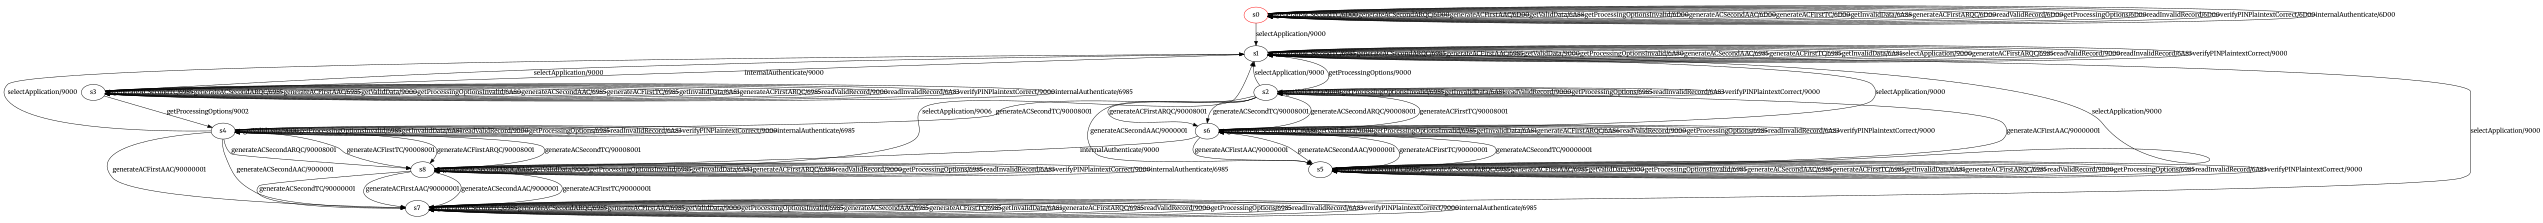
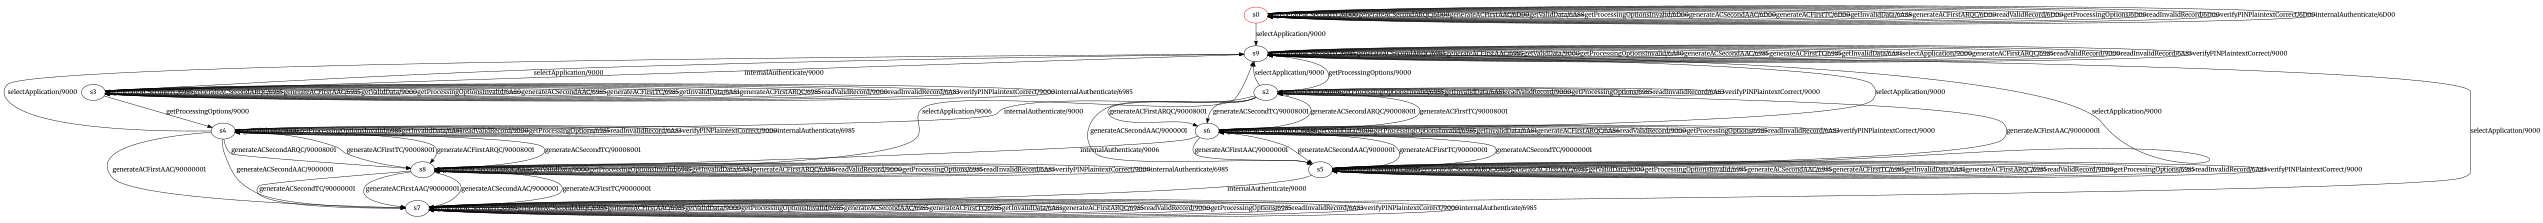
  digraph {
    fontname=Merriweather
    node [fontname=Merriweather]
    edge [fontname=Merriweather]
    n1 [color=red label=s0]
-   n2 [label=s1]
+   n2 [label=s9]
    n3 [label=s2]
    n4 [label=s3]
    n5 [label=s4]
    n6 [label=s5]
    n7 [label=s6]
    n8 [label=s7]
    n9 [label=s8]
    n1 -> n1 [label="generateACSecondTC/6D00"]
    n1 -> n1 [label="generateACSecondARQC/6D00"]
    n1 -> n1 [label="generateACFirstAAC/6D00"]
    n1 -> n1 [label="getValidData/6A88"]
    n1 -> n1 [label="getProcessingOptionsInvalid/6D00"]
    n1 -> n1 [label="generateACSecondAAC/6D00"]
    n1 -> n1 [label="generateACFirstTC/6D00"]
    n1 -> n1 [label="getInvalidData/6A88"]
    n1 -> n1 [label="generateACFirstARQC/6D00"]
    n1 -> n1 [label="readValidRecord/6D00"]
    n1 -> n1 [label="getProcessingOptions/6D00"]
    n1 -> n1 [label="readInvalidRecord/6D00"]
    n1 -> n1 [label="verifyPINPlaintextCorrect/6D00"]
    n1 -> n1 [label="internalAuthenticate/6D00"]
    n1 -> n2 [label="selectApplication/9000"]
    n2 -> n2 [label="generateACSecondTC/6985"]
    n2 -> n2 [label="generateACSecondARQC/6985"]
    n2 -> n2 [label="generateACFirstAAC/6985"]
    n2 -> n2 [label="getValidData/9000"]
    n2 -> n2 [label="getProcessingOptionsInvalid/6A80"]
    n2 -> n2 [label="generateACSecondAAC/6985"]
    n2 -> n2 [label="generateACFirstTC/6985"]
    n2 -> n2 [label="getInvalidData/6A81"]
    n2 -> n2 [label="selectApplication/9000"]
    n2 -> n2 [label="generateACFirstARQC/6985"]
    n2 -> n2 [label="readValidRecord/9000"]
    n2 -> n2 [label="readInvalidRecord/6A83"]
    n2 -> n2 [label="verifyPINPlaintextCorrect/9000"]
    n2 -> n3 [label="getProcessingOptions/9000"]
    n2 -> n4 [label="internalAuthenticate/9000"]
    n3 -> n2 [label="selectApplication/9000"]
    n3 -> n3 [label="getValidData/9000"]
    n3 -> n3 [label="getProcessingOptionsInvalid/6985"]
    n3 -> n3 [label="getInvalidData/6A81"]
    n3 -> n3 [label="readValidRecord/9000"]
    n3 -> n3 [label="getProcessingOptions/6985"]
    n3 -> n3 [label="readInvalidRecord/6A83"]
    n3 -> n3 [label="verifyPINPlaintextCorrect/9000"]
-   n3 -> n5 [label="generateACSecondTC/90008001"]
+   n3 -> n5 [label="internalAuthenticate/9000"]
    n3 -> n6 [label="generateACFirstAAC/90000001"]
    n3 -> n6 [label="generateACSecondAAC/9000001"]
    n3 -> n7 [label="generateACSecondTC/90008001"]
    n3 -> n7 [label="generateACSecondARQC/90008001"]
    n3 -> n7 [label="generateACFirstTC/90008001"]
    n3 -> n7 [label="generateACFirstARQC/90008001"]
    n4 -> n2 [label="selectApplication/9000"]
    n4 -> n4 [label="generateACSecondTC/6985"]
    n4 -> n4 [label="generateACSecondARQC/6985"]
    n4 -> n4 [label="generateACFirstAAC/6985"]
    n4 -> n4 [label="getValidData/9000"]
    n4 -> n4 [label="getProcessingOptionsInvalid/6A80"]
    n4 -> n4 [label="generateACSecondAAC/6985"]
    n4 -> n4 [label="generateACFirstTC/6985"]
    n4 -> n4 [label="getInvalidData/6A81"]
    n4 -> n4 [label="generateACFirstARQC/6985"]
    n4 -> n4 [label="readValidRecord/9000"]
    n4 -> n4 [label="readInvalidRecord/6A83"]
    n4 -> n4 [label="verifyPINPlaintextCorrect/9000"]
    n4 -> n4 [label="internalAuthenticate/6985"]
-   n4 -> n5 [label="getProcessingOptions/9002"]
+   n4 -> n5 [label="getProcessingOptions/9000"]
    n5 -> n2 [label="selectApplication/9000"]
    n5 -> n5 [label="getValidData/9000"]
    n5 -> n5 [label="getProcessingOptionsInvalid/6985"]
    n5 -> n5 [label="getInvalidData/6A81"]
    n5 -> n5 [label="readValidRecord/9000"]
    n5 -> n5 [label="getProcessingOptions/6985"]
    n5 -> n5 [label="readInvalidRecord/6A83"]
    n5 -> n5 [label="verifyPINPlaintextCorrect/9000"]
    n5 -> n5 [label="internalAuthenticate/6985"]
    n5 -> n8 [label="generateACFirstAAC/90000001"]
    n5 -> n8 [label="generateACSecondAAC/9000001"]
    n5 -> n9 [label="generateACSecondTC/90008001"]
    n5 -> n9 [label="generateACSecondARQC/90008001"]
    n5 -> n9 [label="generateACFirstTC/90008001"]
    n5 -> n9 [label="generateACFirstARQC/90008001"]
    n6 -> n2 [label="selectApplication/9000"]
    n6 -> n6 [label="generateACSecondTC/6985"]
    n6 -> n6 [label="generateACSecondARQC/6985"]
    n6 -> n6 [label="generateACFirstAAC/6985"]
    n6 -> n6 [label="getValidData/9000"]
    n6 -> n6 [label="getProcessingOptionsInvalid/6985"]
    n6 -> n6 [label="generateACSecondAAC/6985"]
    n6 -> n6 [label="generateACFirstTC/6985"]
    n6 -> n6 [label="getInvalidData/6A81"]
    n6 -> n6 [label="generateACFirstARQC/6985"]
    n6 -> n6 [label="readValidRecord/9000"]
    n6 -> n6 [label="getProcessingOptions/6985"]
    n6 -> n6 [label="readInvalidRecord/6A83"]
    n6 -> n6 [label="verifyPINPlaintextCorrect/9000"]
+   n6 -> n8 [label="internalAuthenticate/9000"]
    n7 -> n2 [label="selectApplication/9000"]
    n7 -> n6 [label="generateACSecondTC/90000001"]
    n7 -> n6 [label="generateACFirstAAC/90000001"]
    n7 -> n6 [label="generateACSecondAAC/9000001"]
    n7 -> n6 [label="generateACFirstTC/90000001"]
    n7 -> n7 [label="generateACSecondARQC/6A86"]
    n7 -> n7 [label="getValidData/9000"]
    n7 -> n7 [label="getProcessingOptionsInvalid/6985"]
    n7 -> n7 [label="getInvalidData/6A81"]
    n7 -> n7 [label="generateACFirstARQC/6A86"]
    n7 -> n7 [label="readValidRecord/9000"]
    n7 -> n7 [label="getProcessingOptions/6985"]
    n7 -> n7 [label="readInvalidRecord/6A83"]
    n7 -> n7 [label="verifyPINPlaintextCorrect/9000"]
-   n7 -> n9 [label="internalAuthenticate/9000"]
+   n7 -> n9 [label="internalAuthenticate/9006"]
    n8 -> n2 [label="selectApplication/9000"]
    n8 -> n8 [label="generateACSecondTC/6985"]
    n8 -> n8 [label="generateACSecondARQC/6985"]
    n8 -> n8 [label="generateACFirstAAC/6985"]
    n8 -> n8 [label="getValidData/9000"]
    n8 -> n8 [label="getProcessingOptionsInvalid/6985"]
    n8 -> n8 [label="generateACSecondAAC/6985"]
    n8 -> n8 [label="generateACFirstTC/6985"]
    n8 -> n8 [label="getInvalidData/6A81"]
    n8 -> n8 [label="generateACFirstARQC/6985"]
    n8 -> n8 [label="readValidRecord/9000"]
    n8 -> n8 [label="getProcessingOptions/6985"]
    n8 -> n8 [label="readInvalidRecord/6A83"]
    n8 -> n8 [label="verifyPINPlaintextCorrect/9000"]
    n8 -> n8 [label="internalAuthenticate/6985"]
    n9 -> n2 [label="selectApplication/9006"]
    n9 -> n8 [label="generateACSecondTC/90000001"]
    n9 -> n8 [label="generateACFirstAAC/90000001"]
    n9 -> n8 [label="generateACSecondAAC/9000001"]
    n9 -> n8 [label="generateACFirstTC/90000001"]
    n9 -> n9 [label="generateACSecondARQC/6A86"]
    n9 -> n9 [label="getValidData/9000"]
    n9 -> n9 [label="getProcessingOptionsInvalid/6985"]
    n9 -> n9 [label="getInvalidData/6A81"]
    n9 -> n9 [label="generateACFirstARQC/6A86"]
    n9 -> n9 [label="readValidRecord/9000"]
    n9 -> n9 [label="getProcessingOptions/6985"]
    n9 -> n9 [label="readInvalidRecord/6A83"]
    n9 -> n9 [label="verifyPINPlaintextCorrect/9000"]
    n9 -> n9 [label="internalAuthenticate/6985"]
  }
